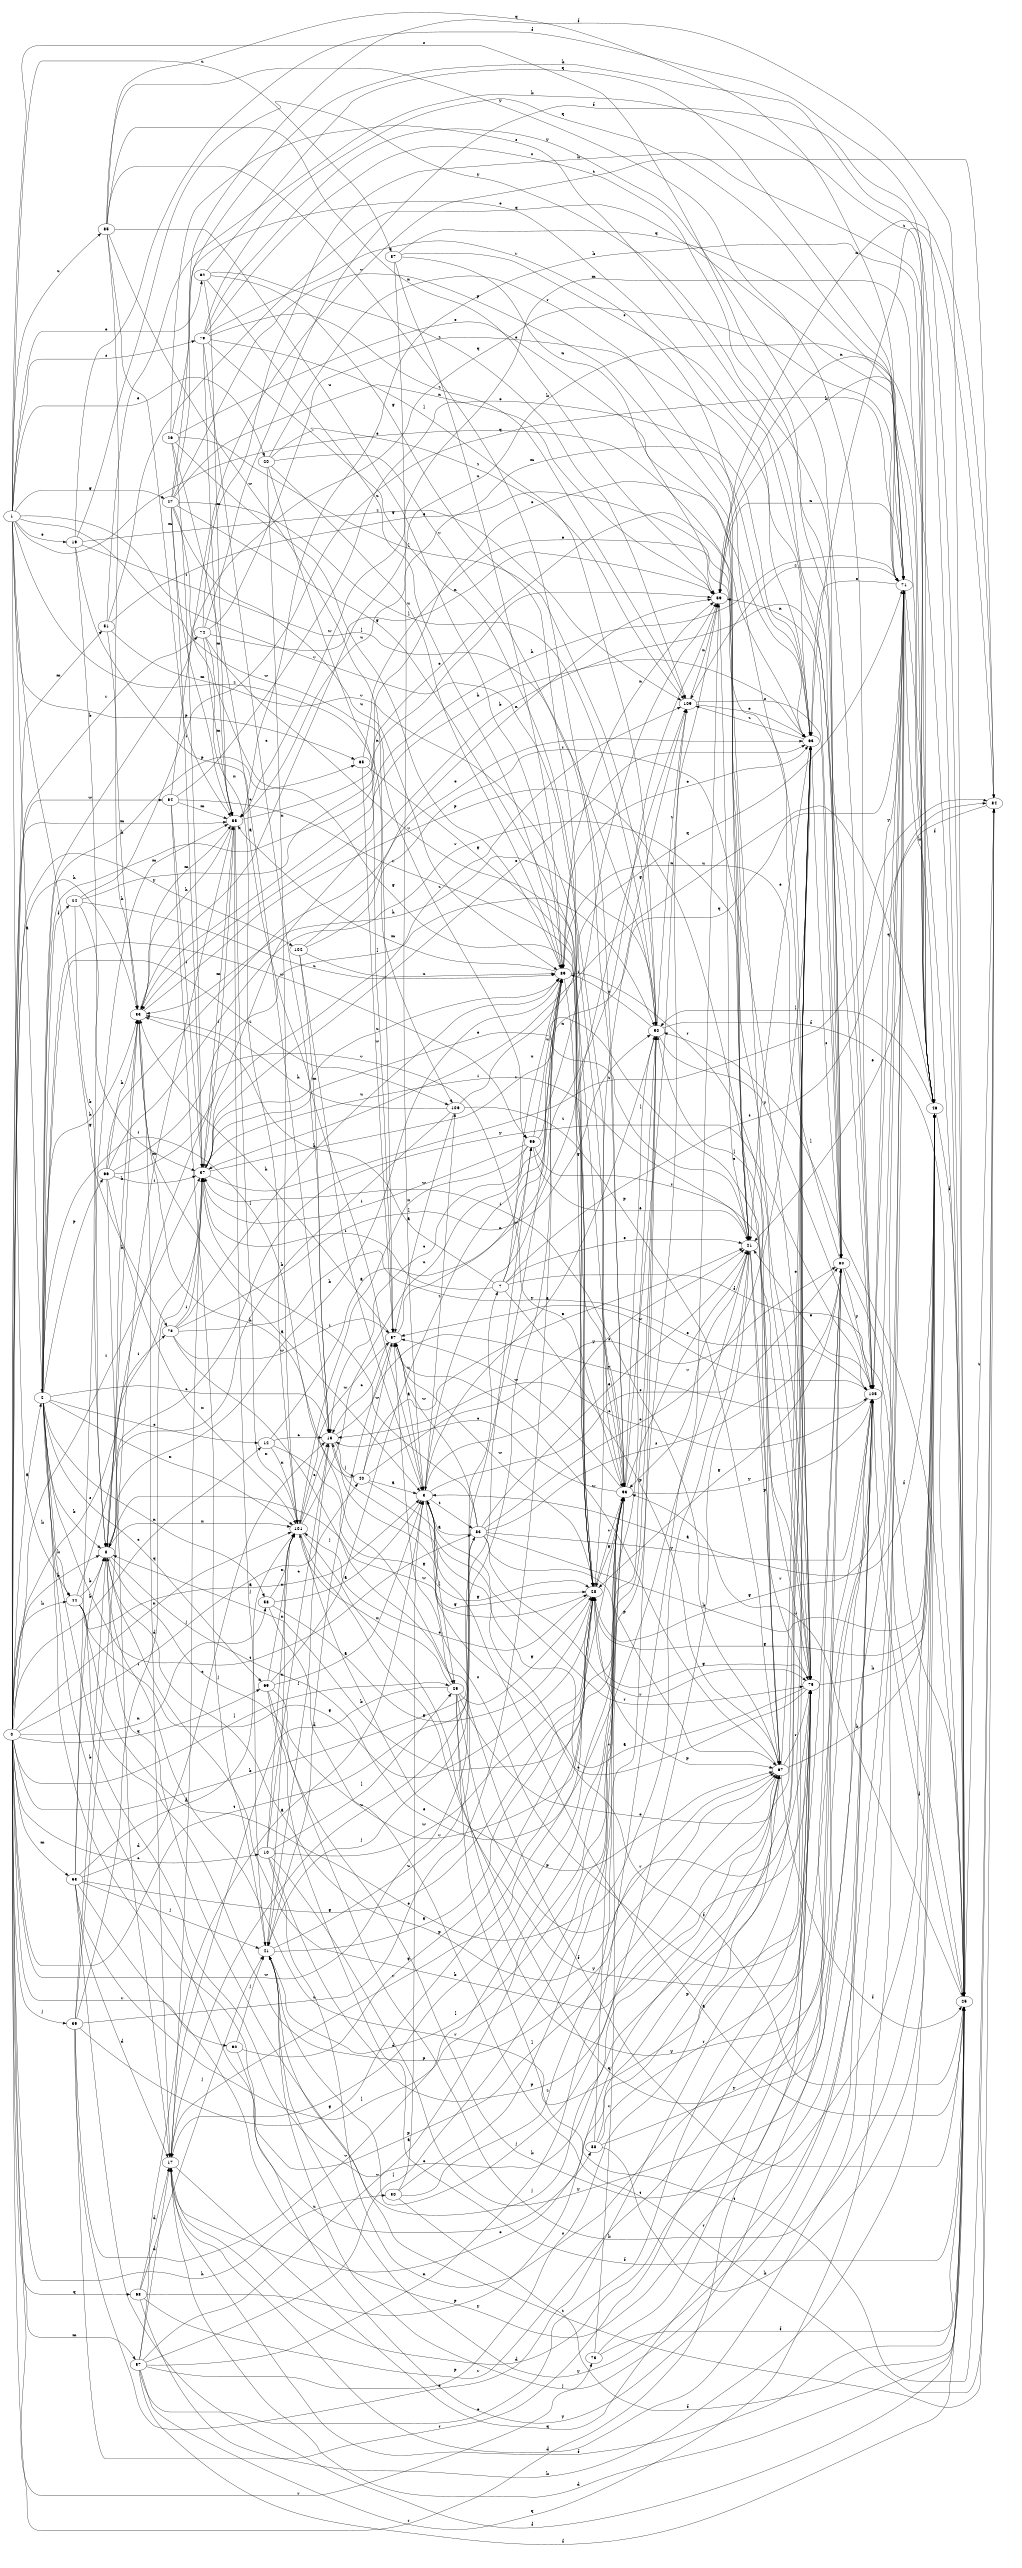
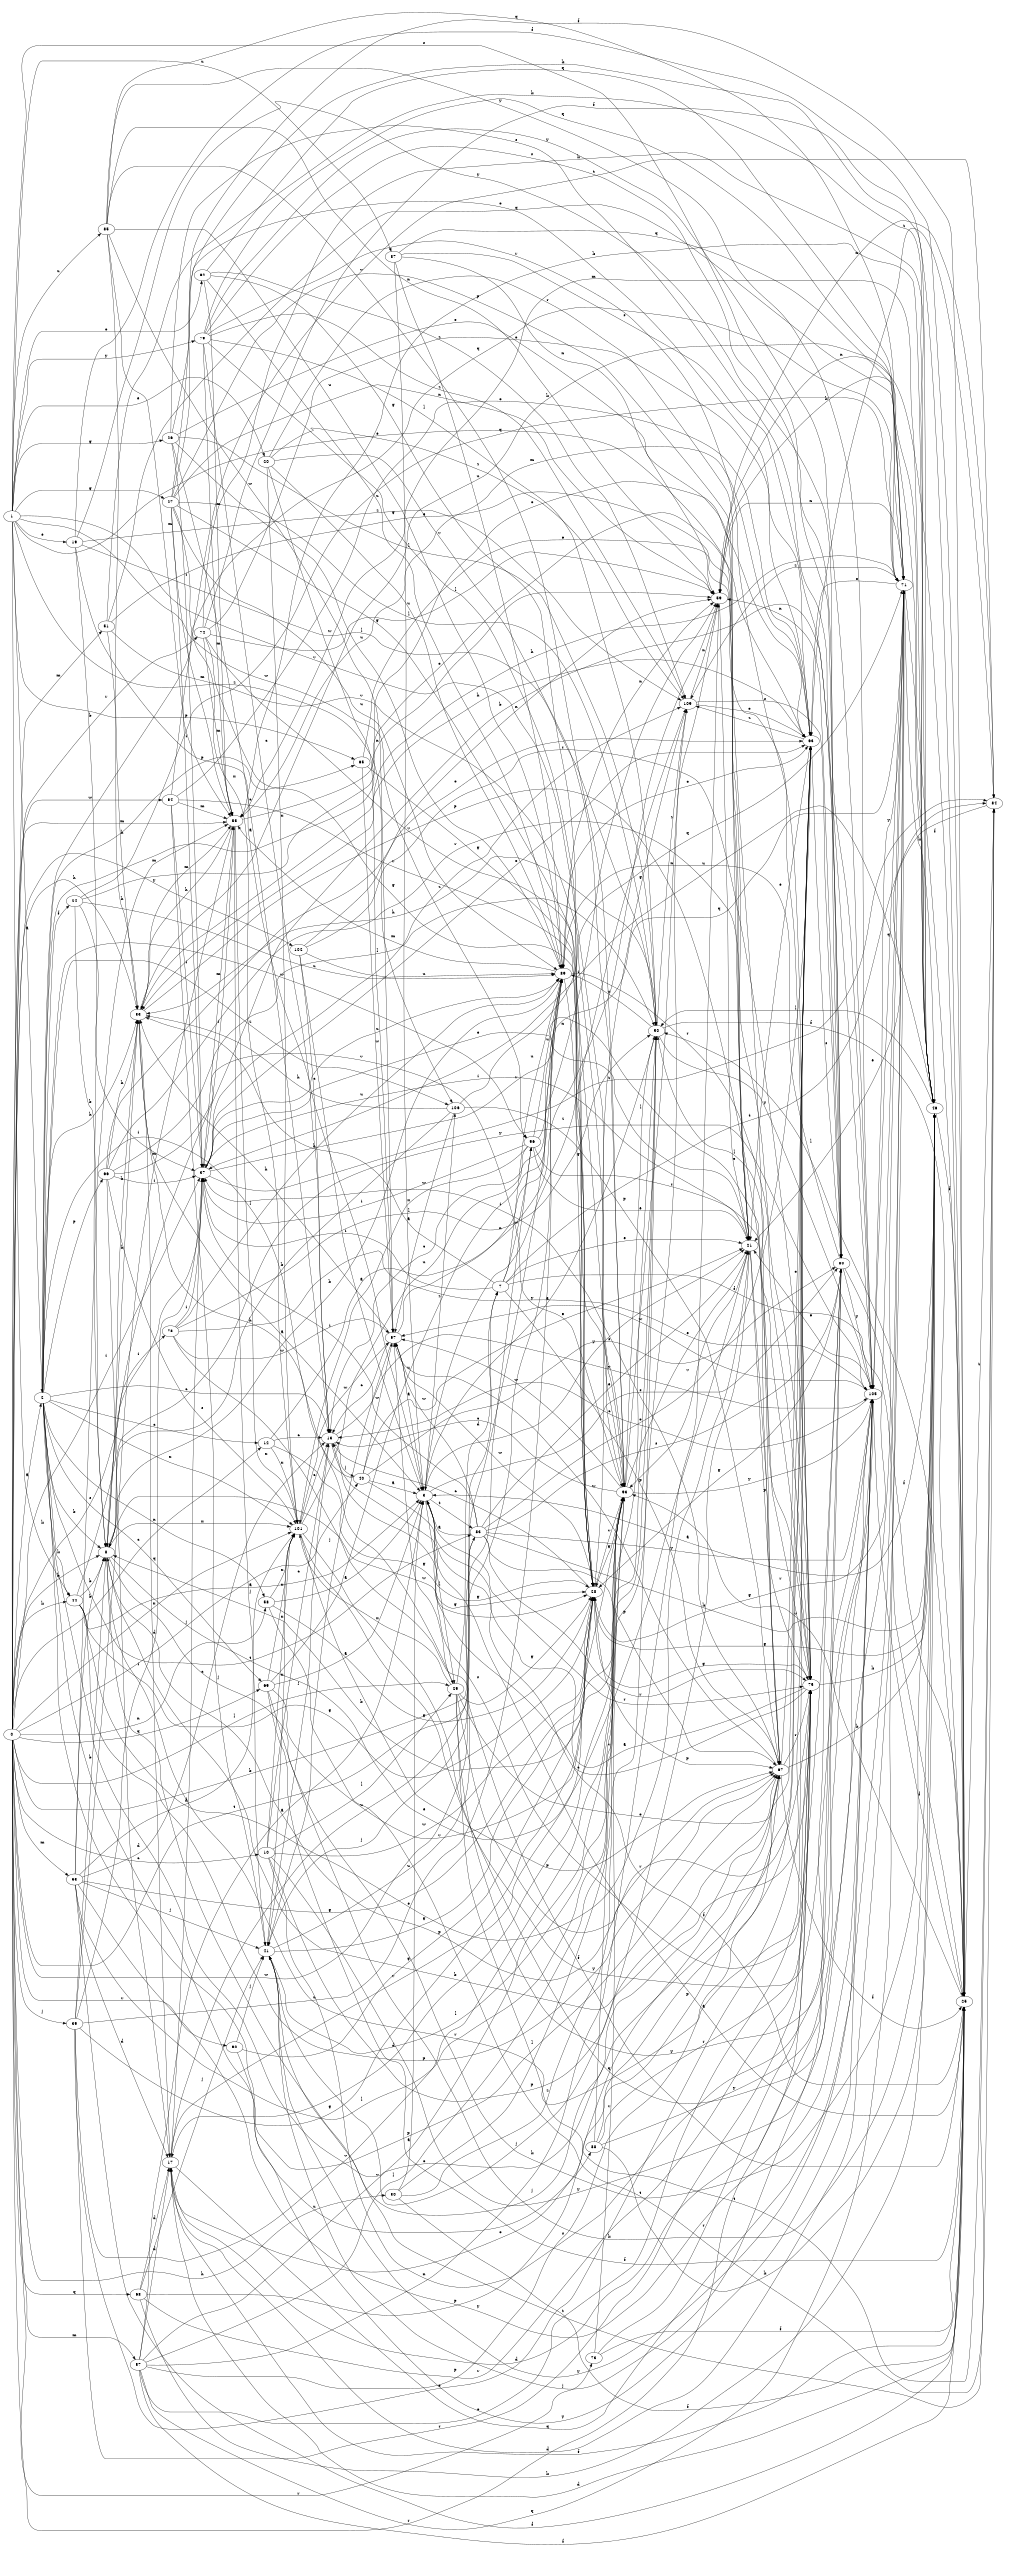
  strict digraph {
    fontname="DejaVu Serif"
    rankdir=LR
    node [fontname="DejaVu Serif"]
    edge [fontname="DejaVu Serif"]
    0
    2
    7
    8
    10
    12
    30
    33
    37
    39
    40
    44
    n13 [label=29]
    51
    n15 [label=57]
    53
    55
    58
    68
    69
    73
    74
    75
    78
    83
    90
    94
    96
    101
    102
    65
    106
    13
    24
    59
    63
    66
    67
    71
    88
    21
    25
    84
    89
    80
    46
    105
    28
    3
    109
    50
    17
    93
    97
    41
    1
    19
    20
    26
    27
    62
    79
    85
    87
    0 -> 2 [label=a]
    0 -> 7 [label=b]
    0 -> 8 [label=b]
    0 -> 10 [label=c]
    0 -> 12 [label=c]
    0 -> 30 [label=h]
    0 -> 33 [label=h]
    0 -> 37 [label=i]
    0 -> 39 [label=j]
    0 -> 40 [label=j]
    0 -> 44 [label=k]
    0 -> n13 [label=l]
    0 -> 51 [label=m]
    0 -> n15 [label=m]
    0 -> 53 [label=m]
    0 -> 55 [label=m]
    0 -> 58 [label=n]
    0 -> 68 [label=q]
    0 -> 69 [label=q]
    0 -> 73 [label=r]
    0 -> 74 [label=r]
    0 -> 75 [label=r]
    0 -> 78 [label=s]
    0 -> 83 [label=t]
    0 -> 90 [label=v]
    0 -> 94 [label=w]
    0 -> 96 [label=w]
    0 -> 101 [label=x]
    0 -> 102 [label=y]
    2 -> 8 [label=b]
    2 -> 12 [label=c]
    2 -> 33 [label=h]
    2 -> 44 [label=k]
    2 -> n13 [label=l]
    2 -> 58 [label=n]
    2 -> 69 [label=q]
    2 -> 83 [label=t]
    2 -> 96 [label=w]
    2 -> 101 [label=x]
    2 -> 65 [label=p]
    2 -> 106 [label=z]
    2 -> 13 [label=c]
    2 -> 24 [label=f]
    2 -> 59 [label=n]
    2 -> 63 [label=o]
    2 -> 66 [label=p]
    2 -> 67 [label=p]
    2 -> 71 [label=q]
    2 -> 88 [label=u]
    7 -> 33 [label=h]
    7 -> 37 [label=i]
    7 -> 96 [label=w]
    7 -> 67 [label=p]
    7 -> 21 [label=e]
    7 -> 25 [label=f]
    7 -> 84 [label=t]
    7 -> 89 [label=u]
    8 -> 33 [label=h]
    8 -> 75 [label=r]
    8 -> 101 [label=x]
    8 -> 67 [label=p]
    8 -> 21 [label=e]
    8 -> 84 [label=t]
    8 -> 80 [label=s]
    8 -> 46 [label=k]
    8 -> 105 [label=y]
    10 -> n13 [label=l]
    10 -> 101 [label=x]
    10 -> 13 [label=c]
    10 -> 67 [label=p]
    10 -> 80 [label=s]
    10 -> 105 [label=y]
    10 -> 28 [label=w]
    12 -> 101 [label=x]
    12 -> 13 [label=c]
    12 -> 59 [label=n]
    12 -> 28 [label=g]
    30 -> 25 [label=f]
    30 -> 3 [label=a]
    30 -> 109 [label=z]
    30 -> 50 [label=l]
    33 -> 8 [label=b]
    33 -> 55 [label=m]
    33 -> 67 [label=p]
    33 -> 46 [label=k]
    33 -> 3 [label=a]
    33 -> 17 [label=d]
    37 -> 55 [label=m]
    37 -> 75 [label=r]
    37 -> 63 [label=o]
    37 -> 21 [label=e]
    37 -> 84 [label=t]
    37 -> 89 [label=u]
    37 -> 109 [label=z]
    39 -> 8 [label=b]
    39 -> 37 [label=i]
    39 -> 55 [label=m]
    39 -> 75 [label=r]
    39 -> 63 [label=o]
    39 -> 89 [label=u]
    39 -> 28 [label=g]
    39 -> 93 [label=v]
    40 -> 33 [label=h]
    40 -> 21 [label=e]
    40 -> 80 [label=s]
    40 -> 28 [label=g]
    40 -> 3 [label=a]
    40 -> 97 [label=w]
    44 -> 8 [label=b]
    44 -> 37 [label=i]
    44 -> 67 [label=p]
    44 -> 21 [label=e]
    44 -> 28 [label=g]
    44 -> 3 [label=a]
    n13 -> 75 [label=r]
    n13 -> 101 [label=x]
    n13 -> 63 [label=o]
    n13 -> 84 [label=t]
    n13 -> 105 [label=y]
    n13 -> 28 [label=g]
-   n13 -> 17 [label=d]
+   n13 -> 7 [label=d]
    n13 -> 97 [label=w]
    51 -> 33 [label=h]
    51 -> 71 [label=q]
    51 -> 21 [label=e]
    51 -> 46 [label=k]
    51 -> 93 [label=v]
    n15 -> 59 [label=n]
    n15 -> 63 [label=o]
    n15 -> 67 [label=p]
    n15 -> 71 [label=q]
    n15 -> 25 [label=f]
    n15 -> 3 [label=a]
    n15 -> 50 [label=l]
    n15 -> 17 [label=d]
    n15 -> 93 [label=v]
    53 -> 8 [label=b]
    53 -> 55 [label=m]
    53 -> 101 [label=x]
    53 -> 13 [label=c]
    53 -> 25 [label=f]
    53 -> 105 [label=y]
    53 -> 28 [label=g]
    53 -> 50 [label=l]
    53 -> 17 [label=d]
    53 -> 41 [label=j]
    55 -> 33 [label=h]
    55 -> 37 [label=i]
    55 -> 101 [label=x]
    55 -> 63 [label=o]
    55 -> 46 [label=k]
    55 -> 41 [label=j]
    58 -> 101 [label=x]
    58 -> 84 [label=t]
    58 -> 28 [label=g]
    58 -> 3 [label=a]
    68 -> 75 [label=r]
    68 -> 67 [label=p]
    68 -> 46 [label=k]
    68 -> 17 [label=d]
    68 -> 41 [label=j]
    69 -> 101 [label=x]
    69 -> 25 [label=f]
    69 -> 89 [label=u]
    69 -> 46 [label=k]
    69 -> 3 [label=a]
    69 -> 93 [label=v]
    73 -> 75 [label=r]
    73 -> 25 [label=f]
    73 -> 93 [label=v]
    74 -> 55 [label=m]
-   74 -> 59 [label=n]
+   74 -> 59 [label=l]
    74 -> 63 [label=o]
    74 -> 25 [label=f]
    74 -> 46 [label=k]
    74 -> 28 [label=g]
    74 -> 93 [label=v]
    75 -> 8 [label=b]
    75 -> 13 [label=c]
    75 -> 46 [label=k]
    75 -> 28 [label=g]
    75 -> 3 [label=a]
    75 -> 50 [label=l]
    78 -> 37 [label=i]
    78 -> 25 [label=f]
    78 -> 89 [label=u]
    78 -> 105 [label=y]
    78 -> 50 [label=l]
    78 -> 97 [label=w]
    83 -> 37 [label=i]
    83 -> 75 [label=r]
    83 -> 63 [label=o]
    83 -> 67 [label=p]
    83 -> 21 [label=e]
    83 -> 80 [label=s]
    83 -> 46 [label=k]
    83 -> 105 [label=y]
    83 -> 3 [label=a]
    83 -> 97 [label=w]
    83 -> 41 [label=j]
    90 -> 105 [label=y]
    90 -> 28 [label=g]
    90 -> 41 [label=j]
    94 -> 37 [label=i]
    94 -> 55 [label=m]
    94 -> 63 [label=o]
    94 -> 84 [label=t]
    94 -> 93 [label=v]
    94 -> 41 [label=j]
    96 -> 37 [label=i]
    96 -> 75 [label=r]
    96 -> 101 [label=x]
    96 -> 13 [label=c]
    96 -> 71 [label=q]
    96 -> 21 [label=e]
    96 -> 89 [label=u]
    101 -> 13 [label=c]
    101 -> 67 [label=p]
    101 -> 71 [label=q]
    101 -> 89 [label=u]
    101 -> 105 [label=y]
    101 -> 97 [label=w]
    102 -> 75 [label=r]
-   102 -> 13 [label=m]
+   102 -> 13 [label=c]
    102 -> 59 [label=n]
    102 -> 89 [label=u]
    102 -> 3 [label=a]
    65 -> 21 [label=e]
    65 -> 28 [label=g]
    65 -> 97 [label=w]
    106 -> 8 [label=b]
    106 -> 33 [label=h]
    106 -> 67 [label=p]
    106 -> 71 [label=q]
    106 -> 97 [label=w]
    13 -> 40 [label=j]
    13 -> 105 [label=y]
    13 -> 28 [label=g]
    13 -> 41 [label=j]
    24 -> 8 [label=b]
    24 -> 37 [label=i]
    24 -> 63 [label=o]
    24 -> 71 [label=q]
    24 -> 89 [label=u]
    59 -> 21 [label=e]
    59 -> 46 [label=k]
    63 -> 33 [label=h]
    63 -> 55 [label=m]
    63 -> 21 [label=e]
    63 -> 84 [label=t]
    63 -> 80 [label=s]
    63 -> 109 [label=z]
    66 -> 33 [label=h]
    66 -> 37 [label=i]
    66 -> 75 [label=r]
-   66 -> 101 [label=x]
+   66 -> 101 [label=s]
    66 -> 63 [label=o]
    66 -> 50 [label=l]
    66 -> 17 [label=d]
    66 -> 93 [label=v]
    67 -> 37 [label=i]
    67 -> 75 [label=r]
    67 -> 63 [label=o]
    67 -> 25 [label=f]
    67 -> 46 [label=k]
    67 -> 97 [label=w]
    67 -> 41 [label=j]
    71 -> 33 [label=h]
    71 -> 59 [label=n]
    71 -> 63 [label=o]
    71 -> 25 [label=f]
    71 -> 46 [label=k]
    71 -> 105 [label=y]
    71 -> 28 [label=g]
    71 -> 109 [label=z]
    71 -> 17 [label=d]
    88 -> 75 [label=r]
    88 -> 67 [label=p]
    88 -> 46 [label=k]
    88 -> 105 [label=y]
    88 -> 93 [label=v]
    21 -> 37 [label=i]
    21 -> 75 [label=r]
    21 -> 67 [label=p]
    21 -> 93 [label=v]
    21 -> 41 [label=j]
    25 -> 59 [label=n]
    25 -> 84 [label=t]
    25 -> 3 [label=a]
    25 -> 50 [label=l]
    25 -> 17 [label=d]
    25 -> 93 [label=v]
    84 -> 59 [label=n]
    84 -> 21 [label=e]
    89 -> 8 [label=b]
    89 -> 55 [label=m]
    89 -> 75 [label=r]
    89 -> 59 [label=n]
    89 -> 63 [label=o]
    89 -> 28 [label=g]
    80 -> 59 [label=n]
    80 -> 25 [label=f]
    80 -> 89 [label=u]
    80 -> 105 [label=y]
    80 -> 28 [label=g]
    80 -> 17 [label=d]
    80 -> 41 [label=j]
    46 -> 37 [label=i]
    46 -> 55 [label=m]
    46 -> 25 [label=f]
    46 -> 28 [label=g]
    46 -> 3 [label=a]
    46 -> 50 [label=l]
    105 -> 8 [label=b]
    105 -> 13 [label=c]
    105 -> 71 [label=q]
    105 -> 21 [label=e]
    105 -> 25 [label=f]
    105 -> 97 [label=w]
-   28 -> 101 [label=c]
+   28 -> 13 [label=c]
    28 -> 67 [label=p]
    28 -> 93 [label=v]
    28 -> 97 [label=w]
    3 -> n13 [label=l]
    3 -> 75 [label=r]
    3 -> 83 [label=t]
    3 -> 106 [label=z]
    3 -> 21 [label=y]
    3 -> 25 [label=f]
    3 -> 80 [label=s]
    3 -> 109 [label=z]
    109 -> 59 [label=n]
    109 -> 63 [label=o]
    109 -> 80 [label=s]
    109 -> 28 [label=g]
    50 -> 33 [label=h]
    50 -> 25 [label=f]
    50 -> 89 [label=u]
    50 -> 105 [label=y]
    50 -> 3 [label=a]
    50 -> 109 [label=z]
    17 -> 37 [label=i]
    17 -> 63 [label=o]
    17 -> 71 [label=q]
    17 -> 25 [label=f]
    17 -> 89 [label=u]
    17 -> 93 [label=v]
    93 -> 8 [label=b]
    93 -> 13 [label=c]
    93 -> 59 [label=n]
    93 -> 21 [label=e]
    93 -> 105 [label=y]
    93 -> 28 [label=g]
    93 -> 50 [label=l]
    93 -> 17 [label=d]
    93 -> 97 [label=w]
    97 -> 33 [label=h]
    97 -> 13 [label=c]
    97 -> 59 [label=n]
    97 -> 3 [label=a]
    97 -> 41 [label=j]
    41 -> 101 [label=x]
    41 -> 89 [label=u]
    41 -> 105 [label=y]
    41 -> 28 [label=g]
    41 -> 50 [label=l]
    1 -> 2 [label=a]
    1 -> 44 [label=k]
    1 -> 96 [label=w]
    1 -> 65 [label=p]
    1 -> 106 [label=z]
    1 -> 21 [label=e]
    1 -> 80 [label=s]
    1 -> 93 [label=v]
    1 -> 19 [label=e]
    1 -> 20 [label=e]
-   1 -> 78 [label=g]
+   1 -> 26 [label=g]
    1 -> 27 [label=g]
    1 -> 62 [label=o]
-   1 -> 79 [label=s]
+   1 -> 79 [label=y]
    1 -> 85 [label=u]
    1 -> 87 [label=u]
    19 -> 8 [label=b]
    19 -> 25 [label=f]
    19 -> 105 [label=y]
    19 -> 3 [label=a]
    19 -> 109 [label=z]
    19 -> 50 [label=l]
    20 -> 75 [label=r]
    20 -> 101 [label=x]
    20 -> 89 [label=u]
    20 -> 109 [label=z]
    20 -> 93 [label=v]
    20 -> 97 [label=w]
    26 -> 37 [label=i]
    26 -> 13 [label=c]
    26 -> 63 [label=o]
    26 -> 21 [label=e]
    26 -> 89 [label=u]
    26 -> 80 [label=s]
    26 -> 50 [label=l]
    27 -> 37 [label=i]
    27 -> 55 [label=m]
    27 -> 101 [label=x]
    27 -> 59 [label=n]
    27 -> 67 [label=p]
    27 -> 25 [label=f]
    27 -> 89 [label=u]
    27 -> 46 [label=k]
    27 -> 28 [label=g]
    27 -> 50 [label=l]
    62 -> 55 [label=m]
    62 -> 71 [label=q]
    62 -> 89 [label=u]
    62 -> 28 [label=g]
    62 -> 109 [label=z]
    79 -> 55 [label=m]
    79 -> 75 [label=r]
    79 -> 13 [label=c]
    79 -> 71 [label=q]
    79 -> 80 [label=s]
    79 -> 105 [label=y]
    79 -> 28 [label=g]
    79 -> 109 [label=z]
    79 -> 50 [label=l]
    85 -> 33 [label=h]
    85 -> 55 [label=m]
    85 -> 59 [label=n]
    85 -> 71 [label=q]
    85 -> 89 [label=u]
    85 -> 105 [label=y]
    85 -> 93 [label=v]
    85 -> 97 [label=w]
    87 -> 59 [label=n]
    87 -> 71 [label=q]
    87 -> 89 [label=u]
    87 -> 80 [label=s]
    87 -> 3 [label=a]
  }
